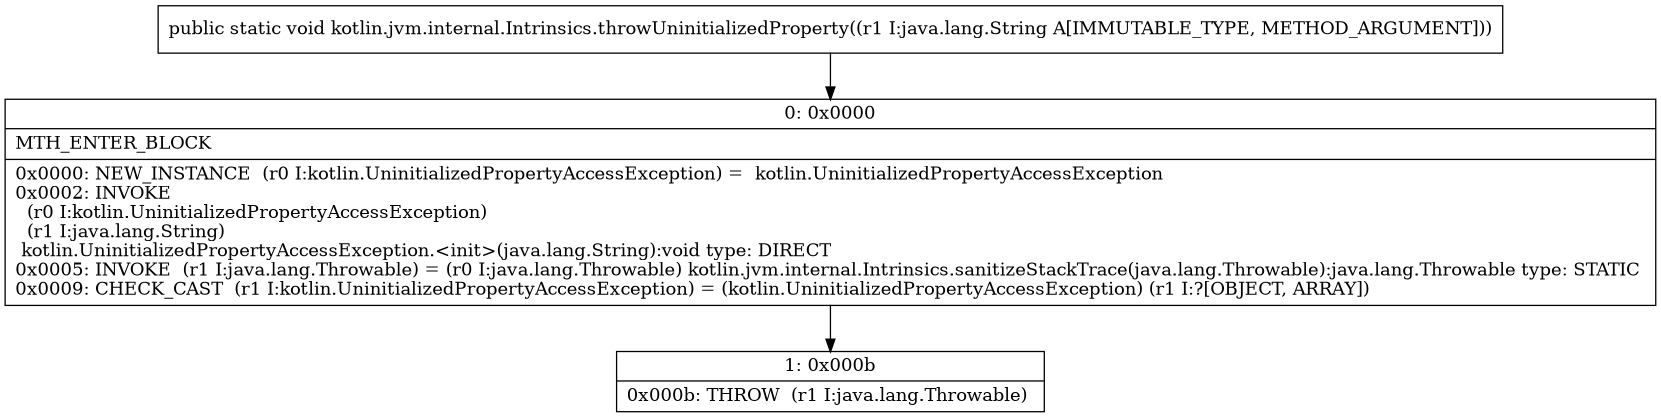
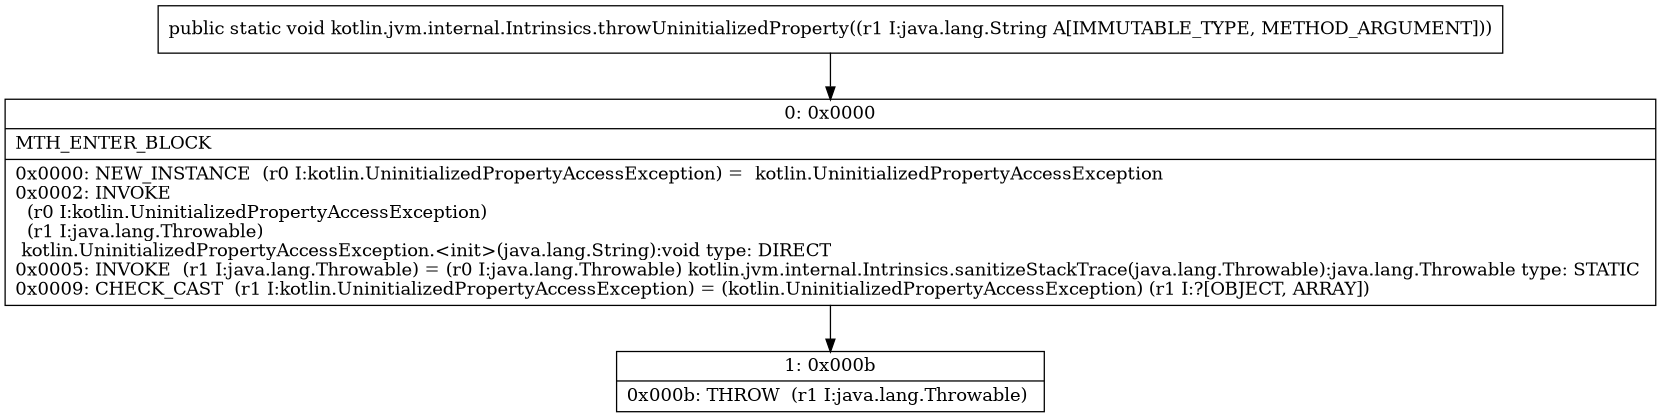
  digraph {
    node [shape=record]
-   n1 [label="{0\:\ 0x0000|MTH_ENTER_BLOCK\l|0x0000: NEW_INSTANCE  (r0 I:kotlin.UninitializedPropertyAccessException) =  kotlin.UninitializedPropertyAccessException \l0x0002: INVOKE  \l  (r0 I:kotlin.UninitializedPropertyAccessException)\l  (r1 I:java.lang.String)\l kotlin.UninitializedPropertyAccessException.\<init\>(java.lang.String):void type: DIRECT \l0x0005: INVOKE  (r1 I:java.lang.Throwable) = (r0 I:java.lang.Throwable) kotlin.jvm.internal.Intrinsics.sanitizeStackTrace(java.lang.Throwable):java.lang.Throwable type: STATIC \l0x0009: CHECK_CAST  (r1 I:kotlin.UninitializedPropertyAccessException) = (kotlin.UninitializedPropertyAccessException) (r1 I:?[OBJECT, ARRAY]) \l}"]
+   n1 [label="{0\:\ 0x0000|MTH_ENTER_BLOCK\l|0x0000: NEW_INSTANCE  (r0 I:kotlin.UninitializedPropertyAccessException) =  kotlin.UninitializedPropertyAccessException \l0x0002: INVOKE  \l  (r0 I:kotlin.UninitializedPropertyAccessException)\l  (r1 I:java.lang.Throwable)\l kotlin.UninitializedPropertyAccessException.\<init\>(java.lang.String):void type: DIRECT \l0x0005: INVOKE  (r1 I:java.lang.Throwable) = (r0 I:java.lang.Throwable) kotlin.jvm.internal.Intrinsics.sanitizeStackTrace(java.lang.Throwable):java.lang.Throwable type: STATIC \l0x0009: CHECK_CAST  (r1 I:kotlin.UninitializedPropertyAccessException) = (kotlin.UninitializedPropertyAccessException) (r1 I:?[OBJECT, ARRAY]) \l}"]
    n2 [label="{1\:\ 0x000b|0x000b: THROW  (r1 I:java.lang.Throwable) \l}"]
    n3 [label="{public static void kotlin.jvm.internal.Intrinsics.throwUninitializedProperty((r1 I:java.lang.String A[IMMUTABLE_TYPE, METHOD_ARGUMENT])) }"]
    n1 -> n2
    n3 -> n1
  }
